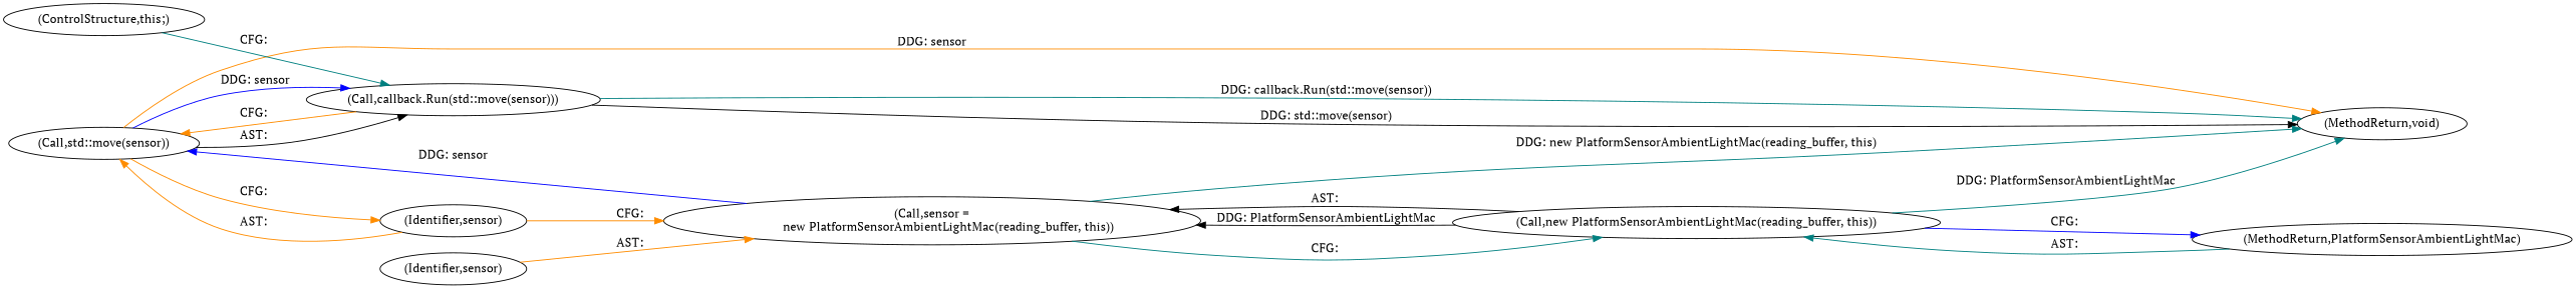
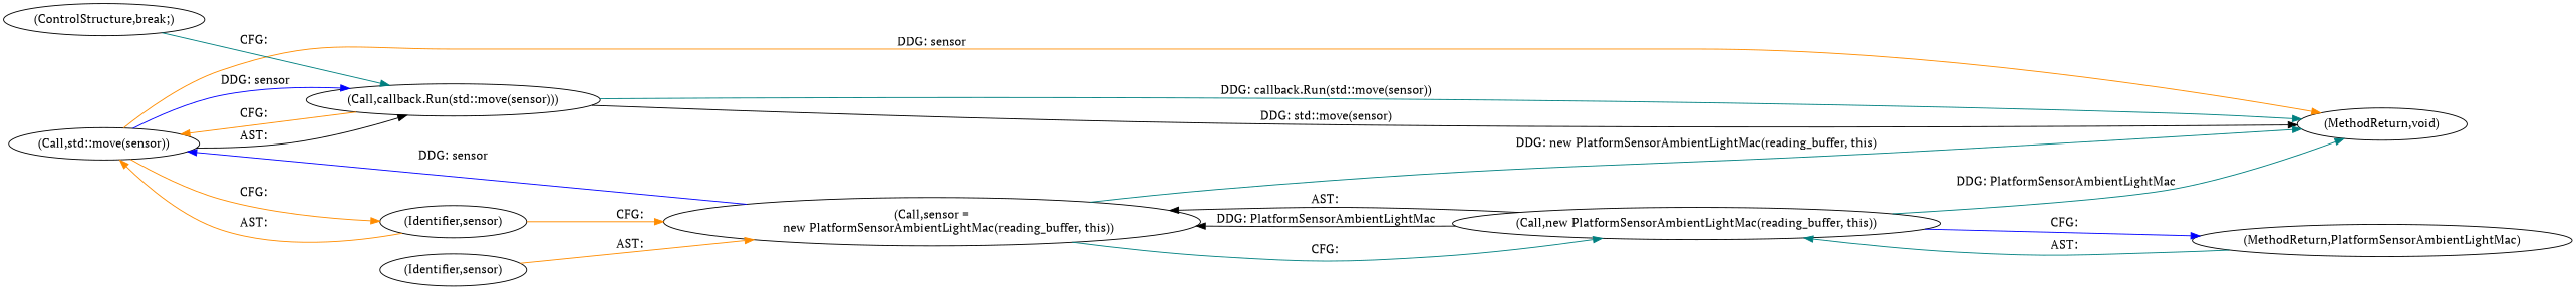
  digraph {
    fontname="PT Serif"
    rankdir=LR
    node [fontname="PT Serif"]
    edge [color=darkorange fontname="PT Serif"]
    n1 [label="(Call,std::move(sensor))"]
    n2 [label="(Call,callback.Run(std::move(sensor)))"]
    n3 [label="(Identifier,sensor)"]
    n4 [label="(MethodReturn,void)"]
    n5 [label="(Call,sensor =\n          new PlatformSensorAmbientLightMac(reading_buffer, this))"]
    n6 [label="(Call,new PlatformSensorAmbientLightMac(reading_buffer, this))"]
    n7 [label="(MethodReturn,PlatformSensorAmbientLightMac)"]
    n8 [label="(Identifier,sensor)"]
-   n9 [label="(ControlStructure,this;)"]
+   n9 [label="(ControlStructure,break;)"]
    n1 -> n2 [color=black label="AST: "]
    n1 -> n2 [color=blue label="DDG: sensor"]
    n1 -> n3 [label="CFG: "]
    n1 -> n4 [label="DDG: sensor"]
    n2 -> n1 [label="CFG: "]
    n2 -> n4 [color=black label="DDG: std::move(sensor)"]
    n2 -> n4 [color=teal label="DDG: callback.Run(std::move(sensor))"]
    n3 -> n1 [label="AST: "]
    n3 -> n5 [label="CFG: "]
    n5 -> n1 [color=blue label="DDG: sensor"]
    n5 -> n4 [color=teal label="DDG: new PlatformSensorAmbientLightMac(reading_buffer, this)"]
    n5 -> n6 [color=teal label="CFG: "]
    n6 -> n4 [color=teal label="DDG: PlatformSensorAmbientLightMac"]
    n6 -> n5 [color=black label="AST: "]
    n6 -> n5 [color=black label="DDG: PlatformSensorAmbientLightMac"]
    n6 -> n7 [color=blue label="CFG: "]
    n7 -> n6 [color=teal label="AST: "]
    n8 -> n5 [label="AST: "]
    n9 -> n2 [color=teal label="CFG: "]
  }
